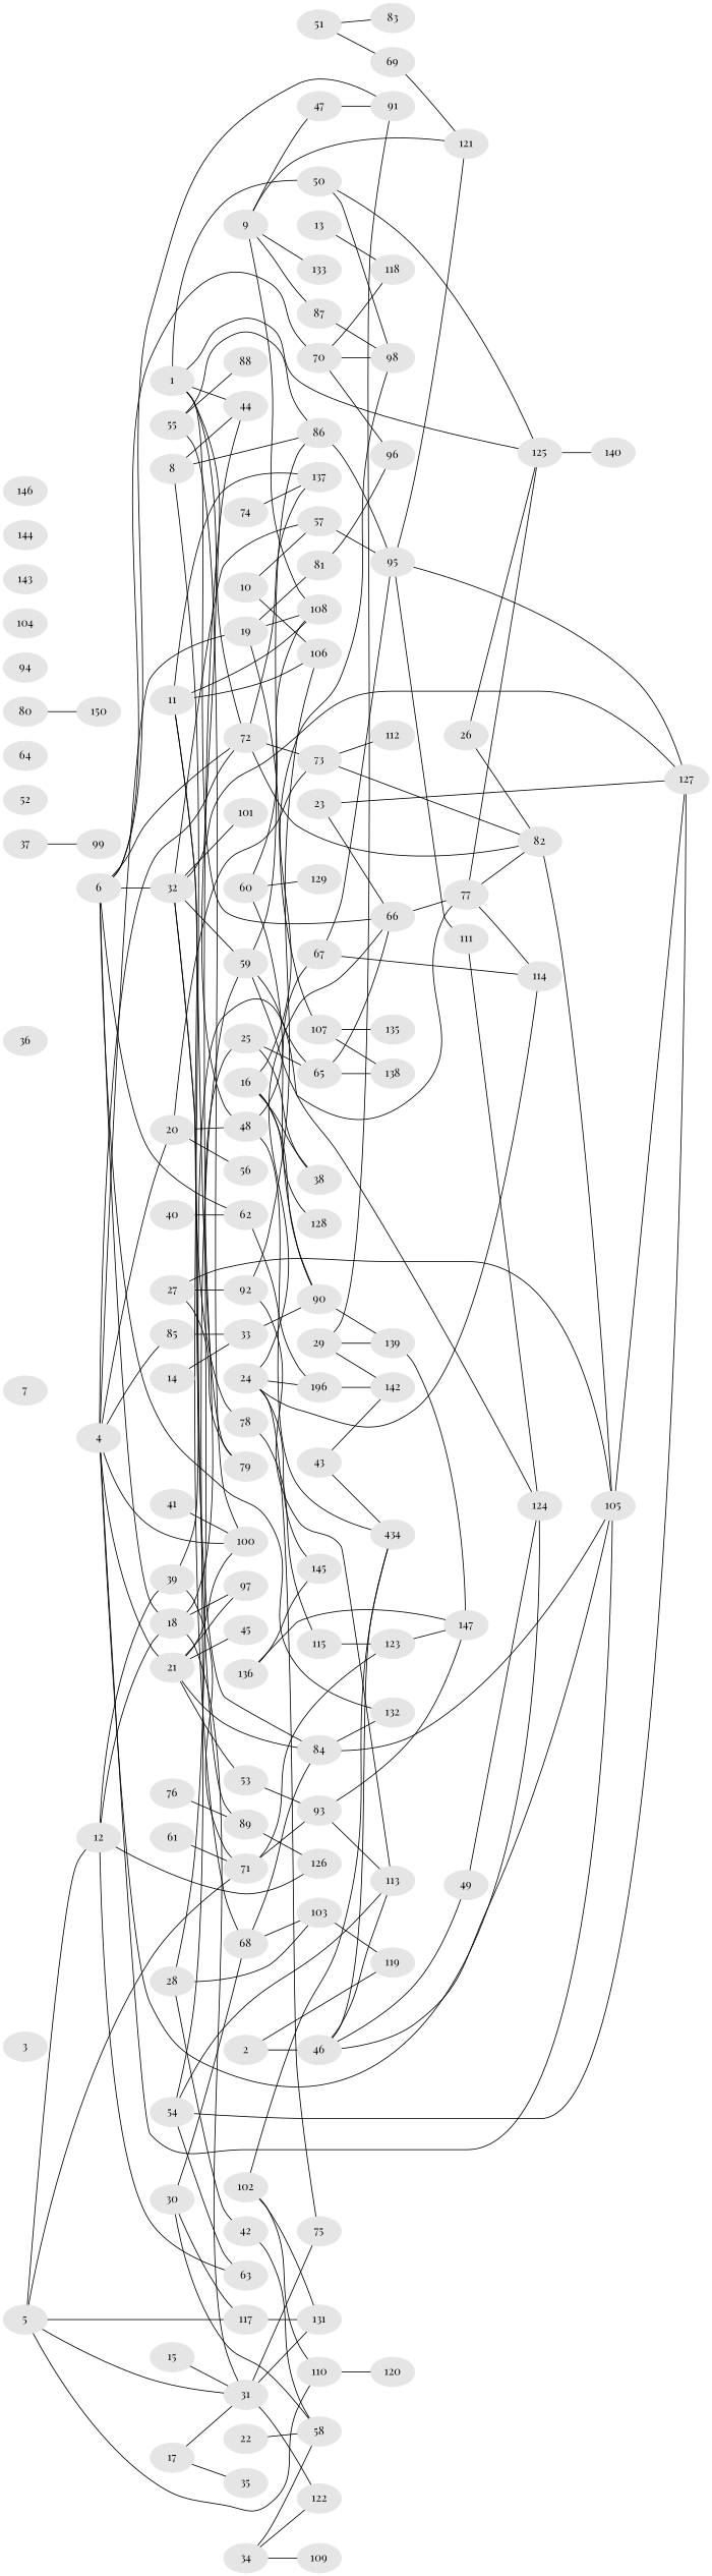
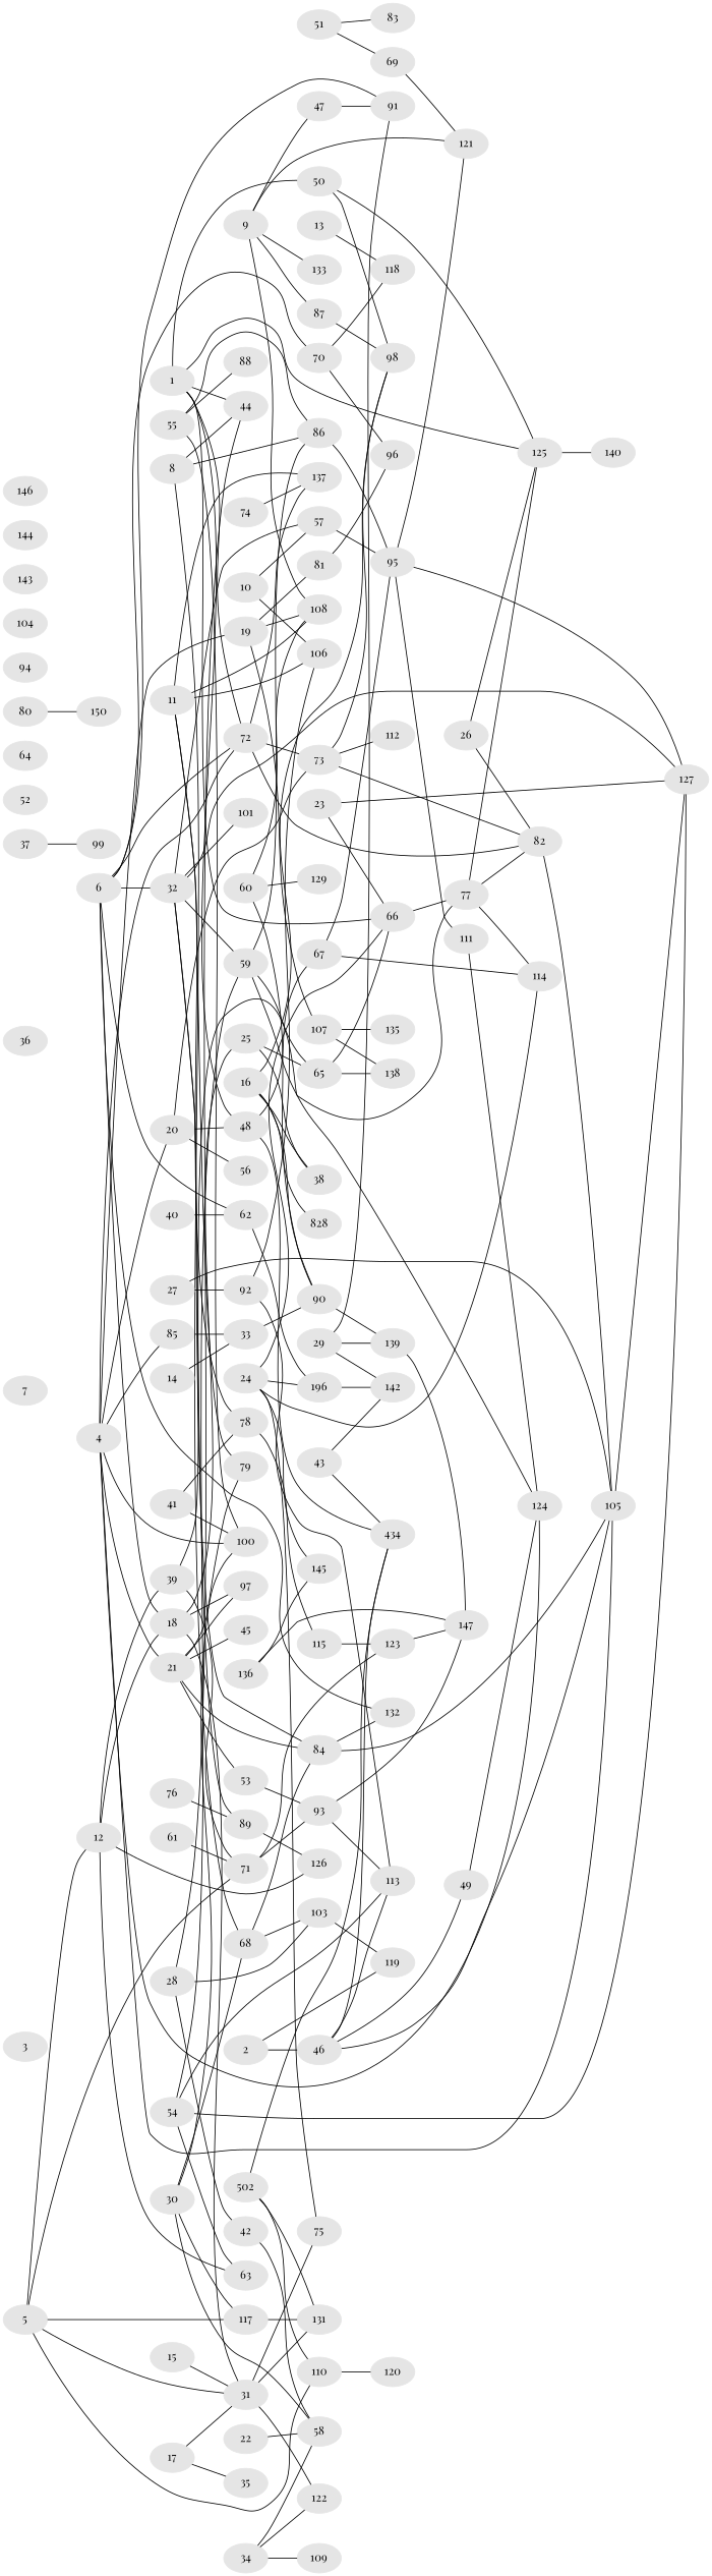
  graph {
    fontname="Playfair Display"
    rankdir=LR
    node [color=gray90 fontname="Playfair Display" style=filled]
    edge [fontname="Playfair Display"]
    1
    44
    48
    50
    66
    72
    125
    n8 [label=434]
    67
    98
    77
    137
    73
    82
    140
    2
    46
    119
    105
    49
    113
    3
    4
    20
    21
    85
    100
    124
    19
    56
    97
    45
    53
    84
    69
    121
    33
    127
    5
    12
    31
    71
    110
    117
    18
    39
    63
    126
    75
    122
    131
    93
    123
    120
    6
    32
    62
    70
    91
    132
    25
    57
    59
    89
    101
    n66 [label=196]
    118
    96
    7
    8
    68
    86
    103
    95
    9
    47
    87
    108
    133
    10
    106
    11
    78
    79
    115
    13
    14
    90
    15
    16
    38
-   128
+   128 [label=828]
    139
    17
    35
    65
    81
    107
    138
    135
    112
    22
    58
    23
    24
    114
    145
    142
    26
    27
    92
    28
    42
    29
    147
    30
    34
    109
    36
    37
    99
    40
    41
    43
    51
    83
    52
    54
    55
    88
    111
    60
    129
    61
    64
    74
    76
    n138 [label=150]
    80
    94
-   102
+   102 [label=502]
    104
    136
    143
    144
    146
    1 -- 44
    1 -- 48
    1 -- 50
    1 -- 66
    1 -- 72
    1 -- 125
    48 -- n8
    48 -- 67
    50 -- 125
    50 -- 98
    66 -- 77
    72 -- 137
    72 -- 73
    72 -- 82
    125 -- 140
    67 -- 95
    67 -- 114
    77 -- 125
    77 -- 82
    77 -- 114
    73 -- 82
    73 -- 112
    82 -- 105
    2 -- 46
    2 -- 119
    46 -- n8
    46 -- 105
    46 -- 49
    46 -- 113
    105 -- 127
    49 -- 124
    4 -- 72
    4 -- 105
    4 -- 20
    4 -- 21
    4 -- 85
    4 -- 100
    4 -- 124
    4 -- 19
    20 -- 48
    20 -- 73
    20 -- 56
    21 -- 100
    21 -- 97
    21 -- 45
    21 -- 53
    21 -- 84
    85 -- 33
    19 -- 108
    19 -- 81
    19 -- 107
    53 -- 93
    84 -- 105
    84 -- 132
    69 -- 121
    33 -- 90
    5 -- 12
    5 -- 31
    5 -- 71
    5 -- 110
    5 -- 117
    12 -- 18
    12 -- 39
    12 -- 63
    12 -- 126
    31 -- 75
    31 -- 122
    31 -- 131
    71 -- 93
    71 -- 123
    110 -- 120
    117 -- 131
    18 -- 97
    18 -- 31
    18 -- 25
    39 -- 77
    39 -- 71
    93 -- 113
    93 -- 147
    123 -- 147
    6 -- 72
    6 -- 18
    6 -- 32
    6 -- 62
    6 -- 70
    6 -- 91
    6 -- 132
    32 -- 84
    32 -- 127
    32 -- 57
    32 -- 59
    32 -- 89
    32 -- 101
    62 -- n66
-   70 -- 98
+   73 -- 98
    70 -- 118
    70 -- 96
    25 -- 38
    25 -- 65
    57 -- 95
    59 -- 124
    59 -- 86
    59 -- 65
    89 -- 126
    n66 -- 142
    8 -- 44
    8 -- 68
    8 -- 86
    68 -- 84
    68 -- 103
    86 -- 95
    103 -- 119
    95 -- 121
    95 -- 127
    95 -- 111
    9 -- 121
    9 -- 47
    9 -- 87
    9 -- 108
    9 -- 133
    47 -- 91
    87 -- 98
    10 -- 57
    10 -- 106
    11 -- 137
    11 -- 108
    11 -- 106
    11 -- 78
    11 -- 79
    78 -- 115
    115 -- 123
    13 -- 118
    14 -- 33
    90 -- 139
    15 -- 31
    16 -- 98
    16 -- 90
    16 -- 38
    16 -- 128
    139 -- 147
    17 -- 31
    17 -- 35
    65 -- 66
    65 -- 138
    81 -- 96
    107 -- 138
    107 -- 135
    22 -- 58
    23 -- 66
    23 -- 127
    24 -- 66
    24 -- 75
    24 -- n66
    24 -- 114
    24 -- 145
    26 -- 125
    26 -- 82
    27 -- 105
    27 -- 92
    92 -- 113
    92 -- 106
    28 -- 44
    28 -- 103
    28 -- 42
    42 -- 58
    29 -- 91
    29 -- 139
    29 -- 142
    30 -- 117
    30 -- 68
-   27 -- 79
+   30 -- 79
    30 -- 58
    34 -- 122
    34 -- 58
    34 -- 109
    37 -- 99
    40 -- 62
    41 -- 100
+   41 -- 78
    43 -- n8
    43 -- 142
    51 -- 69
    51 -- 83
    54 -- 113
    54 -- 127
    54 -- 63
    54 -- 59
    55 -- 100
    55 -- 86
    55 -- 88
    111 -- 124
    60 -- 108
    60 -- 90
    60 -- 129
    61 -- 71
    74 -- 137
    76 -- 89
    80 -- n138
    102 -- n8
    102 -- 110
    102 -- 131
    136 -- 145
    136 -- 147
  }
